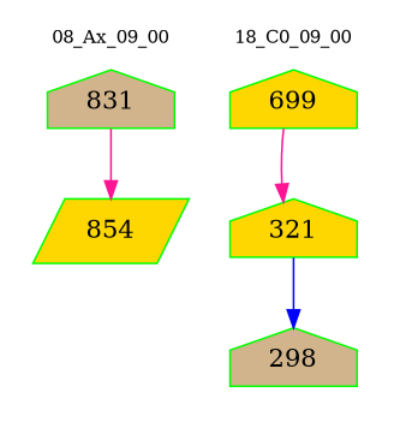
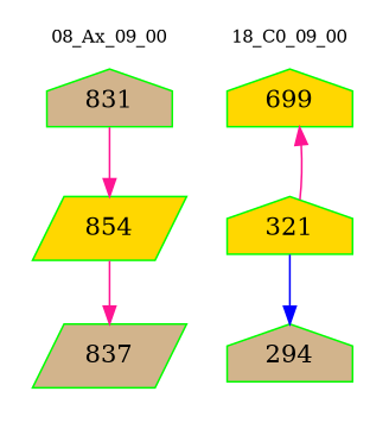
  digraph {
    node [color=green fillcolor=tan shape=house style=filled]
    edge [color=deeppink]
    n1 [label=831]
    n2 [fillcolor=gold label=854 shape=parallelogram]
+   n3 [label=837 shape=parallelogram]
    n4 [fillcolor=gold label=699]
    n5 [fillcolor=gold label=321]
-   n6 [label=298]
+   n6 [label=294]
    subgraph cluster_1 {
      color=white
      fontsize=10
      label="08_Ax_09_00"
      n1
      n2
+     n3
    }
    subgraph cluster_2 {
      color=white
      fontsize=10
      label="18_C0_09_00"
      n4
      n5
      n6
    }
    n1 -> n2
-   n4 -> n5
+   n2 -> n3
+   n5 -> n4
    n5 -> n6 [color=blue]
  }
